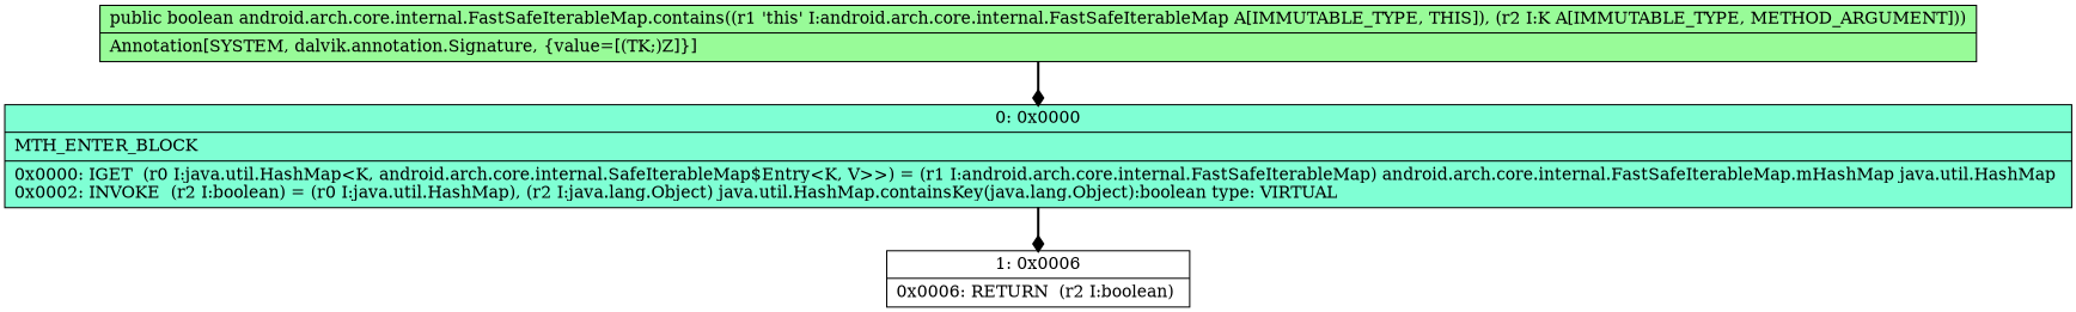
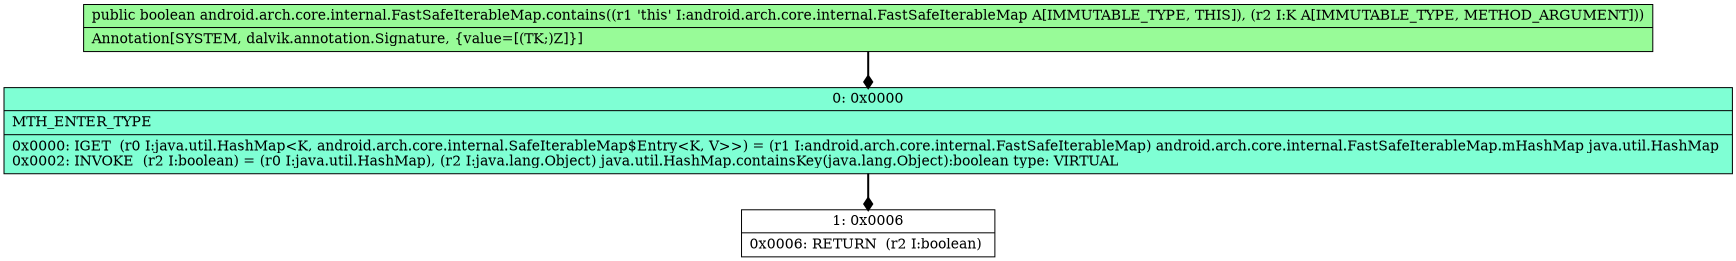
  digraph {
    node [shape=record style=filled]
    edge [style=bold arrowhead=diamond]
-   n1 [label="{0\:\ 0x0000|MTH_ENTER_BLOCK\l|0x0000: IGET  (r0 I:java.util.HashMap\<K, android.arch.core.internal.SafeIterableMap$Entry\<K, V\>\>) = (r1 I:android.arch.core.internal.FastSafeIterableMap) android.arch.core.internal.FastSafeIterableMap.mHashMap java.util.HashMap \l0x0002: INVOKE  (r2 I:boolean) = (r0 I:java.util.HashMap), (r2 I:java.lang.Object) java.util.HashMap.containsKey(java.lang.Object):boolean type: VIRTUAL \l}" fillcolor=aquamarine]
+   n1 [label="{0\:\ 0x0000|MTH_ENTER_TYPE\l|0x0000: IGET  (r0 I:java.util.HashMap\<K, android.arch.core.internal.SafeIterableMap$Entry\<K, V\>\>) = (r1 I:android.arch.core.internal.FastSafeIterableMap) android.arch.core.internal.FastSafeIterableMap.mHashMap java.util.HashMap \l0x0002: INVOKE  (r2 I:boolean) = (r0 I:java.util.HashMap), (r2 I:java.lang.Object) java.util.HashMap.containsKey(java.lang.Object):boolean type: VIRTUAL \l}" fillcolor=aquamarine]
    n2 [label="{1\:\ 0x0006|0x0006: RETURN  (r2 I:boolean) \l}" fillcolor=white]
    n3 [label="{public boolean android.arch.core.internal.FastSafeIterableMap.contains((r1 'this' I:android.arch.core.internal.FastSafeIterableMap A[IMMUTABLE_TYPE, THIS]), (r2 I:K A[IMMUTABLE_TYPE, METHOD_ARGUMENT]))  | Annotation[SYSTEM, dalvik.annotation.Signature, \{value=[(TK;)Z]\}]\l}" fillcolor=palegreen]
    n1 -> n2
    n3 -> n1
  }
